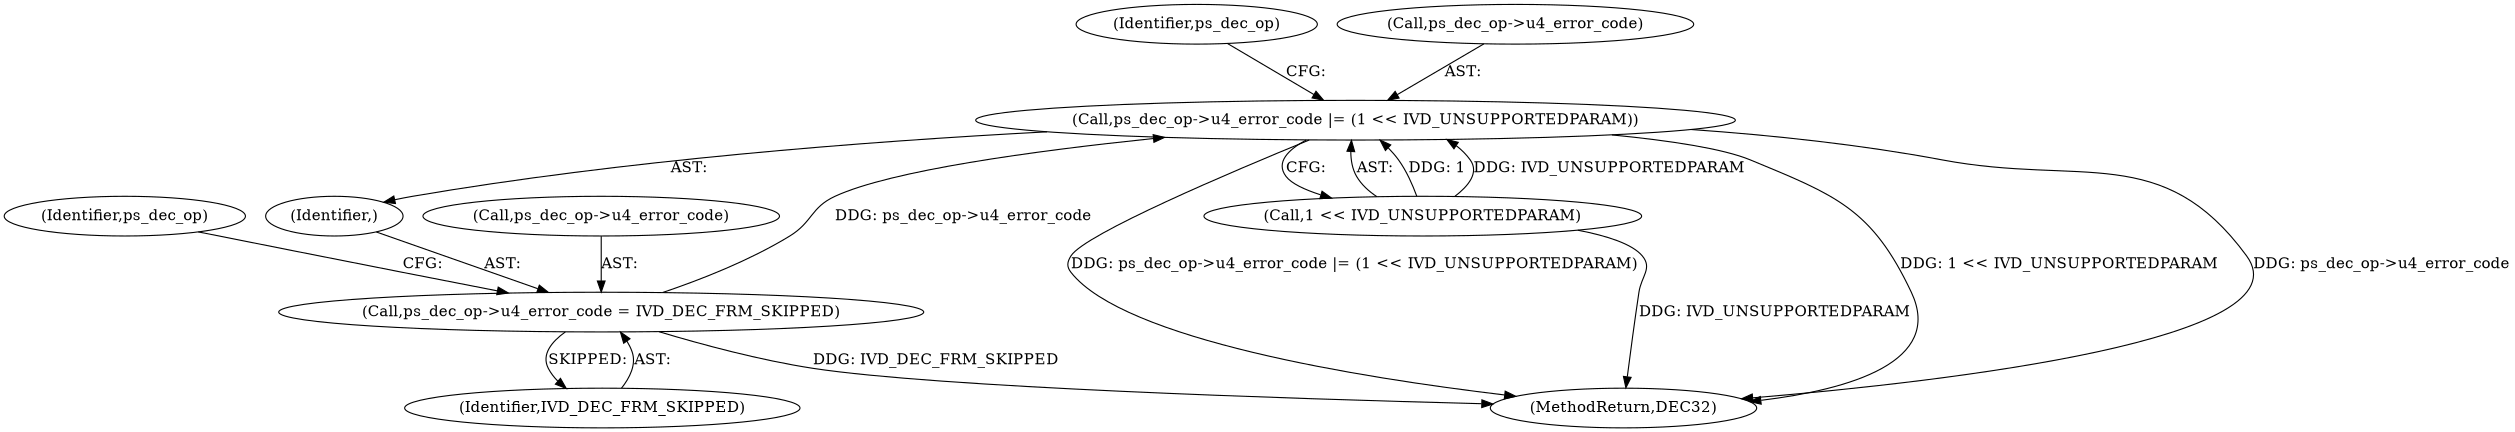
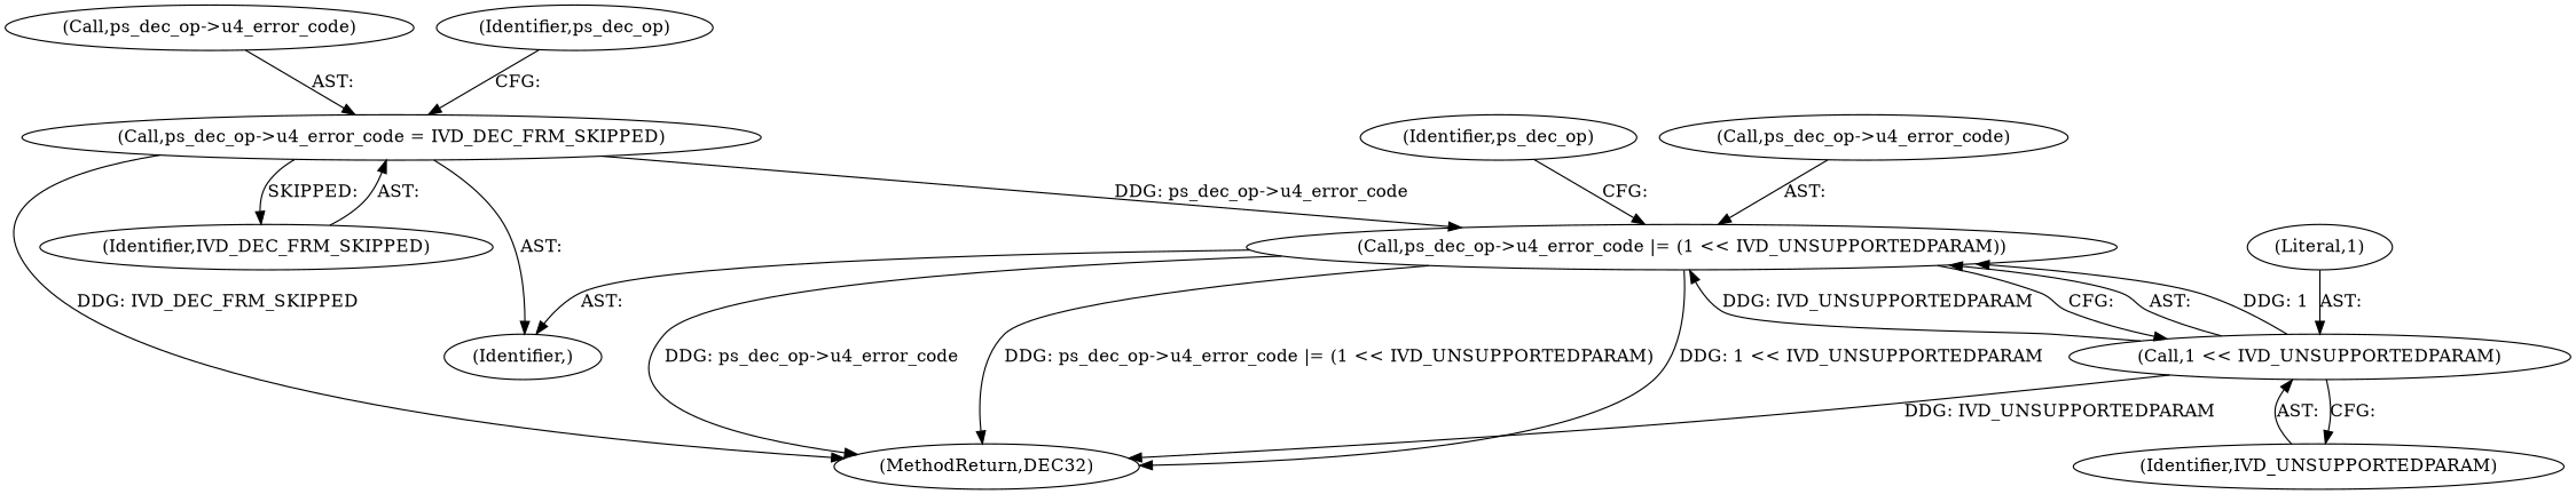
  digraph {
    n1 [label="(Call,ps_dec_op->u4_error_code |= (1 << IVD_UNSUPPORTEDPARAM))"]
    n2 [label="(Call,1 << IVD_UNSUPPORTEDPARAM)"]
    n3 [label="(Identifier,)"]
    n4 [label="(MethodReturn,DEC32)"]
+   n5 [label="(Identifier,IVD_UNSUPPORTEDPARAM)"]
    n6 [label="(Call,ps_dec_op->u4_error_code = IVD_DEC_FRM_SKIPPED)"]
    n7 [label="(Identifier,IVD_DEC_FRM_SKIPPED)"]
    n8 [label="(Call,ps_dec_op->u4_error_code)"]
    n9 [label="(Identifier,ps_dec_op)"]
    n10 [label="(Identifier,ps_dec_op)"]
    n11 [label="(Call,ps_dec_op->u4_error_code)"]
+   n12 [label="(Literal,1)"]
    n1 -> n2 [label="CFG: "]
    n1 -> n3 [label="AST: "]
    n1 -> n4 [label="DDG: ps_dec_op->u4_error_code"]
    n1 -> n4 [label="DDG: ps_dec_op->u4_error_code |= (1 << IVD_UNSUPPORTEDPARAM)"]
    n1 -> n4 [label="DDG: 1 << IVD_UNSUPPORTEDPARAM"]
    n2 -> n1 [label="AST: "]
    n2 -> n1 [label="DDG: 1"]
    n2 -> n1 [label="DDG: IVD_UNSUPPORTEDPARAM"]
    n2 -> n4 [label="DDG: IVD_UNSUPPORTEDPARAM"]
+   n2 -> n5 [label="CFG: "]
+   n5 -> n2 [label="AST: "]
    n6 -> n1 [label="DDG: ps_dec_op->u4_error_code"]
-   n3 -> n6 [label="AST: "]
+   n6 -> n3 [label="AST: "]
    n6 -> n4 [label="DDG: IVD_DEC_FRM_SKIPPED"]
    n6 -> n7 [label="SKIPPED: "]
    n7 -> n6 [label="AST: "]
    n8 -> n6 [label="AST: "]
    n9 -> n6 [label="CFG: "]
    n10 -> n1 [label="CFG: "]
    n11 -> n1 [label="AST: "]
+   n12 -> n2 [label="AST: "]
  }
